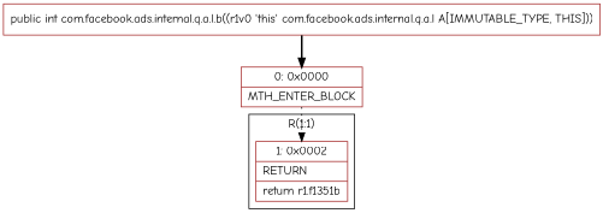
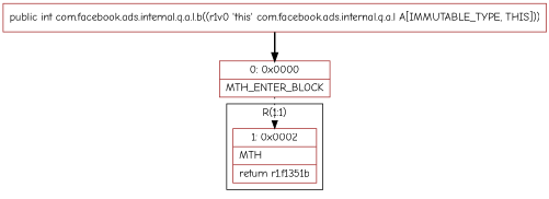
  digraph {
    fontname="Comic Neue"
    node [color=brown shape=record fontname="Comic Neue"]
    edge [fontname="Comic Neue"]
-   n1 [label="{1\:\ 0x0002|RETURN\l|return r1.f1351b\l}"]
+   n1 [label="{1\:\ 0x0002|MTH\l|return r1.f1351b\l}"]
    n2 [label="{0\:\ 0x0000|MTH_ENTER_BLOCK\l}"]
    n3 [label="{public int com.facebook.ads.internal.q.a.l.b((r1v0 'this' com.facebook.ads.internal.q.a.l A[IMMUTABLE_TYPE, THIS])) }"]
    subgraph cluster_1 {
      label="R(1:1)"
      n1
    }
    n2 -> n1 [style=dotted]
    n3 -> n2 [style=bold]
  }
